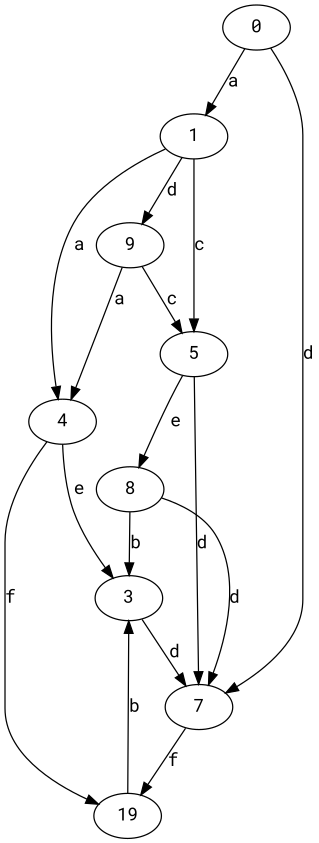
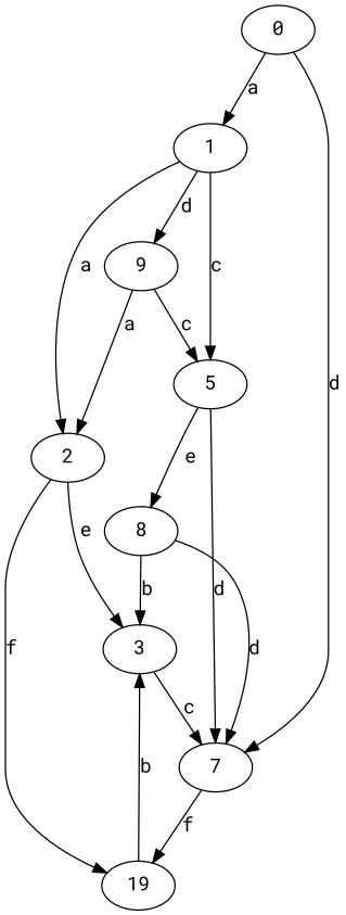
  strict digraph {
    fontname="Roboto Mono"
    node [fontname="Roboto Mono"]
    edge [fontname="Roboto Mono"]
    1
-   2 [label=4]
+   2
    5
    n4 [label=9]
    3
    n6 [label=19]
    7
    8
    0
    1 -> 2 [label=a]
    1 -> 5 [label=c]
    1 -> n4 [label=d]
    2 -> 3 [label=e]
    2 -> n6 [label=f]
    5 -> 7 [label=d]
    5 -> 8 [label=e]
    n4 -> 2 [label=a]
    n4 -> 5 [label=c]
-   3 -> 7 [label=d]
+   3 -> 7 [label=c]
    n6 -> 3 [label=b]
    7 -> n6 [label=f]
    8 -> 3 [label=b]
    8 -> 7 [label=d]
    0 -> 1 [label=a]
    0 -> 7 [label=d]
  }
